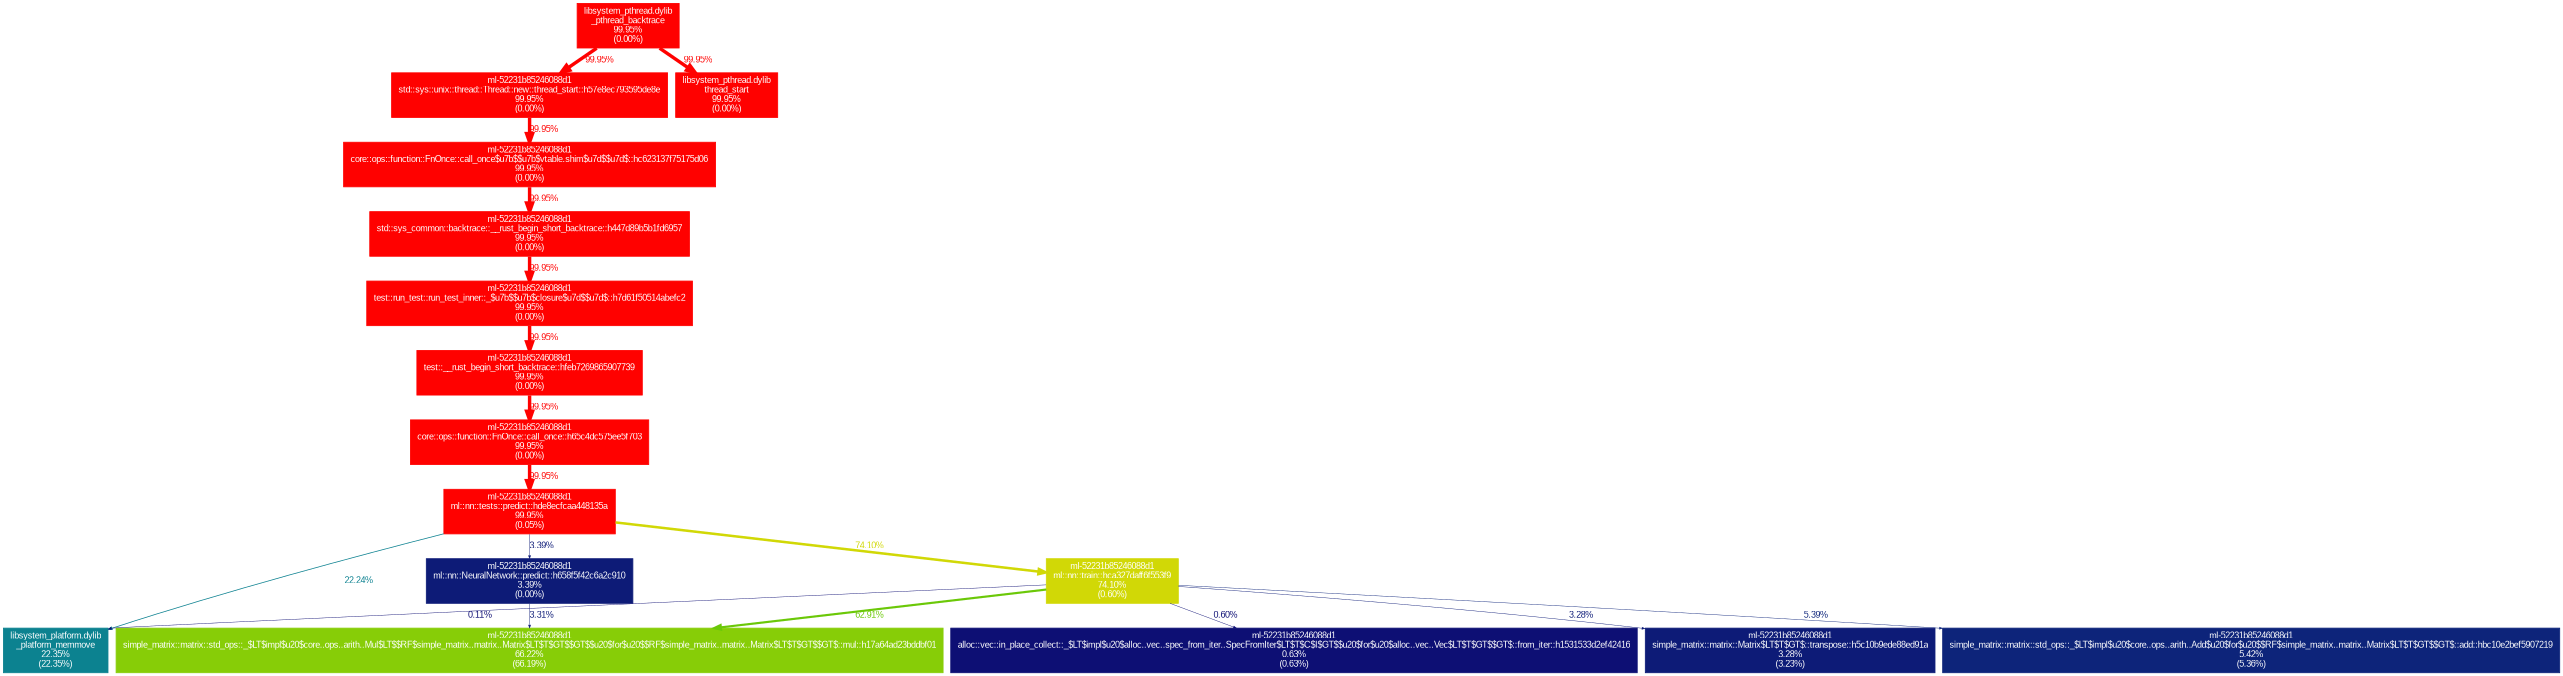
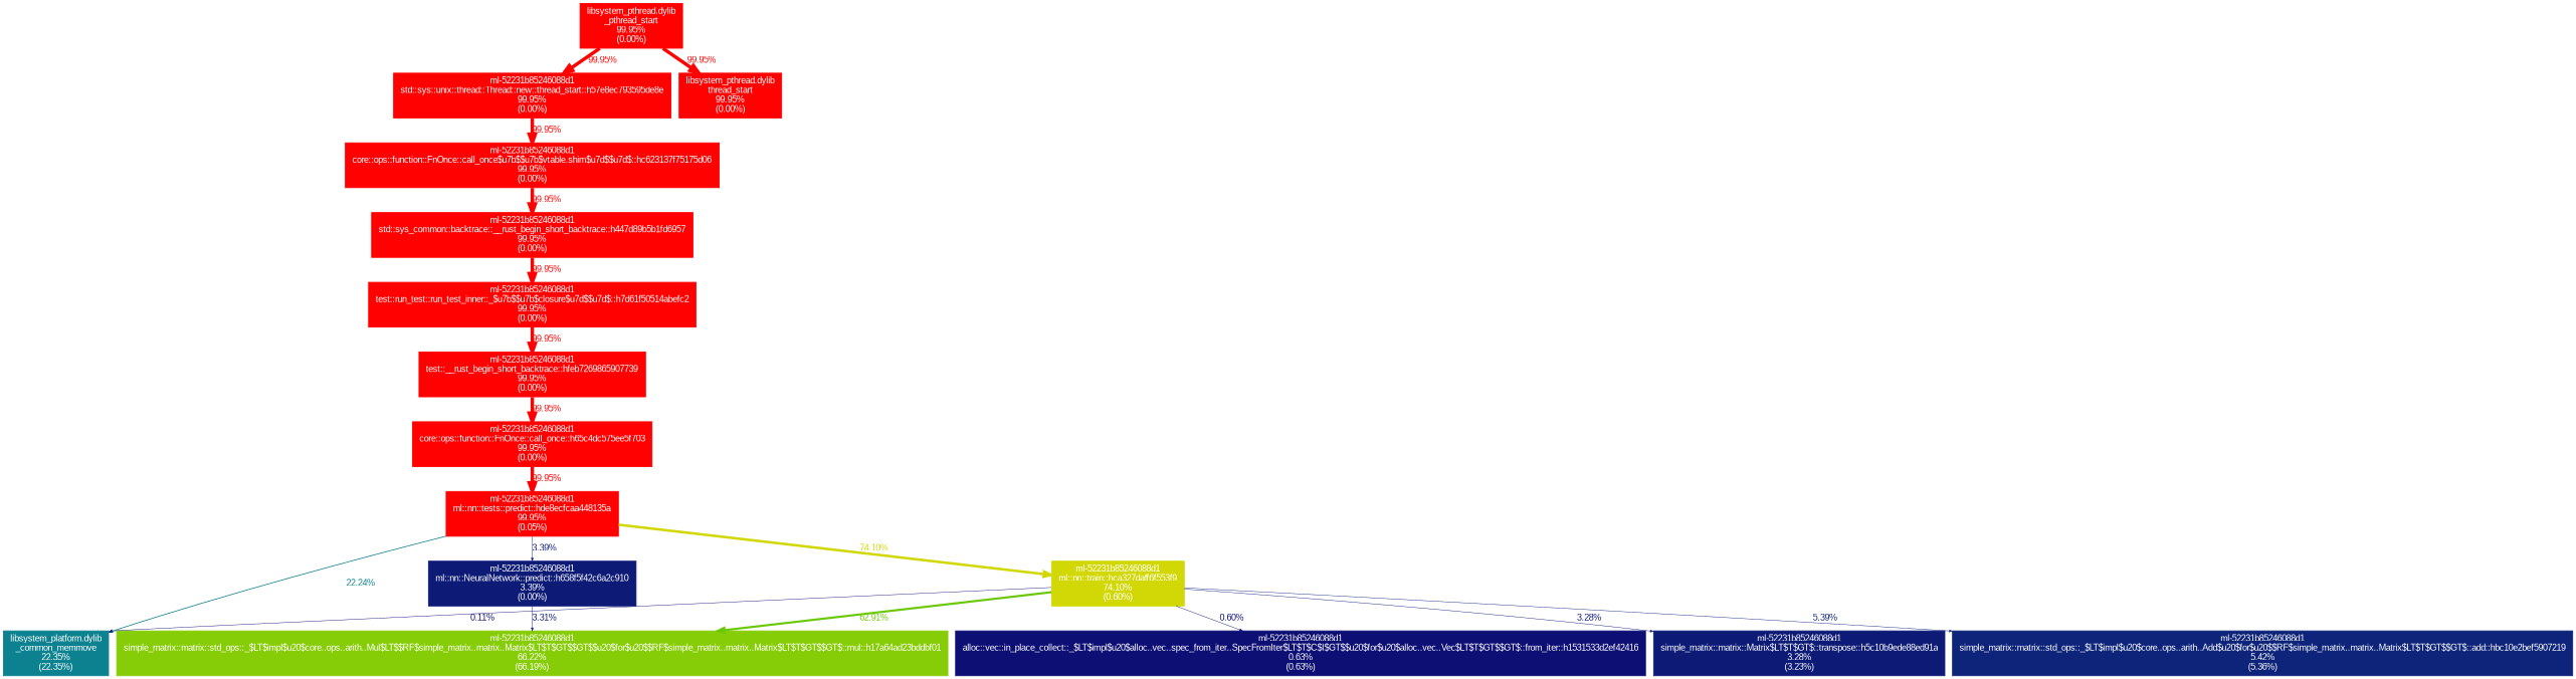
  digraph {
    fontname=Arial
    nodesep=0.125
    ranksep=0.25
    node [color="#ff0100" fontcolor="#ffffff" fontname=Arial fontsize=10.00 shape=box style=filled]
    edge [arrowsize=1.00 color="#ff0100" fontcolor="#ff0100" fontname=Arial fontsize=10.00 labeldistance=4.00 penwidth=4.00]
-   n1 [color="#0c8290" height=0 label="libsystem_platform.dylib\n_platform_memmove\n22.35%\n(22.35%)" width=0]
-   n2 [height=0 label="libsystem_pthread.dylib\n_pthread_backtrace\n99.95%\n(0.00%)" width=0]
+   n1 [color="#0c8290" height=0 label="libsystem_platform.dylib\n_common_memmove\n22.35%\n(22.35%)" width=0]
+   n2 [height=0 label="libsystem_pthread.dylib\n_pthread_start\n99.95%\n(0.00%)" width=0]
    n3 [height=0 label="ml-52231b85246088d1\nstd::sys::unix::thread::Thread::new::thread_start::h57e8ec793595de8e\n99.95%\n(0.00%)" width=0]
    n4 [height=0 label="libsystem_pthread.dylib\nthread_start\n99.95%\n(0.00%)" width=0]
    n5 [height=0 label="ml-52231b85246088d1\ncore::ops::function::FnOnce::call_once$u7b$$u7b$vtable.shim$u7d$$u7d$::hc623137f75175d06\n99.95%\n(0.00%)" width=0]
    n6 [height=0 label="ml-52231b85246088d1\nstd::sys_common::backtrace::__rust_begin_short_backtrace::h447d89b5b1fd6957\n99.95%\n(0.00%)" width=0]
    n7 [color="#0d0f74" height=0 label="ml-52231b85246088d1\nalloc::vec::in_place_collect::_$LT$impl$u20$alloc..vec..spec_from_iter..SpecFromIter$LT$T$C$I$GT$$u20$for$u20$alloc..vec..Vec$LT$T$GT$$GT$::from_iter::h1531533d2ef42416\n0.63%\n(0.63%)" width=0]
    n8 [height=0 label="ml-52231b85246088d1\ntest::run_test::run_test_inner::_$u7b$$u7b$closure$u7d$$u7d$::h7d61f50514abefc2\n99.95%\n(0.00%)" width=0]
    n9 [height=0 label="ml-52231b85246088d1\ntest::__rust_begin_short_backtrace::hfeb7269865907739\n99.95%\n(0.00%)" width=0]
    n10 [height=0 label="ml-52231b85246088d1\ncore::ops::function::FnOnce::call_once::h65c4dc575ee5f703\n99.95%\n(0.00%)" width=0]
    n11 [height=0 label="ml-52231b85246088d1\nml::nn::tests::predict::hde8ecfcaa448135a\n99.95%\n(0.05%)" width=0]
    n12 [color="#0d1b77" height=0 label="ml-52231b85246088d1\nml::nn::NeuralNetwork::predict::h658f5f42c6a2c910\n3.39%\n(0.00%)" width=0]
    n13 [color="#d1d806" height=0 label="ml-52231b85246088d1\nml::nn::train::hca327daff6f553f9\n74.10%\n(0.60%)" width=0]
    n14 [color="#87cd07" height=0 label="ml-52231b85246088d1\nsimple_matrix::matrix::std_ops::_$LT$impl$u20$core..ops..arith..Mul$LT$$RF$simple_matrix..matrix..Matrix$LT$T$GT$$GT$$u20$for$u20$$RF$simple_matrix..matrix..Matrix$LT$T$GT$$GT$::mul::h17a64ad23bddbf01\n66.22%\n(66.19%)" width=0]
    n15 [color="#0d1b77" height=0 label="ml-52231b85246088d1\nsimple_matrix::matrix::Matrix$LT$T$GT$::transpose::h5c10b9ede88ed91a\n3.28%\n(3.23%)" width=0]
    n16 [color="#0d247a" height=0 label="ml-52231b85246088d1\nsimple_matrix::matrix::std_ops::_$LT$impl$u20$core..ops..arith..Add$u20$for$u20$$RF$simple_matrix..matrix..Matrix$LT$T$GT$$GT$::add::hbc10e2bef5907219\n5.42%\n(5.36%)" width=0]
    n2 -> n3 [label="99.95%"]
    n2 -> n4 [label="99.95%"]
    n3 -> n5 [label="99.95%"]
    n5 -> n6 [label="99.95%"]
    n6 -> n8 [label="99.95%"]
    n8 -> n9 [label="99.95%"]
    n9 -> n10 [label="99.95%"]
    n10 -> n11 [label="99.95%"]
    n11 -> n1 [arrowsize=0.47 color="#0c8190" fontcolor="#0c8190" label="22.24%" labeldistance=0.89 penwidth=0.89]
    n11 -> n12 [arrowsize=0.35 color="#0d1b77" fontcolor="#0d1b77" label="3.39%" labeldistance=0.50 penwidth=0.50]
    n11 -> n13 [arrowsize=0.86 color="#d1d806" fontcolor="#d1d806" label="74.10%" labeldistance=2.96 penwidth=2.96]
    n12 -> n14 [arrowsize=0.35 color="#0d1b77" fontcolor="#0d1b77" label="3.31%" labeldistance=0.50 penwidth=0.50]
    n13 -> n1 [arrowsize=0.35 color="#0d0d73" fontcolor="#0d0d73" label="0.11%" labeldistance=0.50 penwidth=0.50]
    n13 -> n7 [arrowsize=0.35 color="#0d0f74" fontcolor="#0d0f74" label="0.60%" labeldistance=0.50 penwidth=0.50]
    n13 -> n14 [arrowsize=0.79 color="#6bc808" fontcolor="#6bc808" label="62.91%" labeldistance=2.52 penwidth=2.52]
    n13 -> n15 [arrowsize=0.35 color="#0d1b77" fontcolor="#0d1b77" label="3.28%" labeldistance=0.50 penwidth=0.50]
    n13 -> n16 [arrowsize=0.35 color="#0d247a" fontcolor="#0d247a" label="5.39%" labeldistance=0.50 penwidth=0.50]
  }
